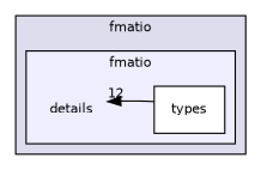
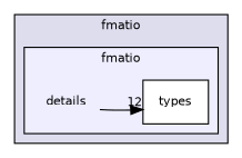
  digraph {
    compound=true
    rankdir=LR
    node [fontname=Helvetica fontsize=10]
    n1 [label=details shape=plaintext]
    n2 [fillcolor=white label=types shape=box style=filled]
    subgraph cluster_1 {
      bgcolor="#ddddee"
      fontname=Helvetica
      fontsize=10
      label=fmatio
      pencolor=black
      subgraph cluster_2 {
        bgcolor="#eeeeff"
        fontname=Helvetica
        fontsize=10
        pencolor=black
        n1
        n2
      }
    }
-   n2 -> n1 [headlabel=12 labeldistance=1.5 labelfontname=Helvetica labelfontsize=10]
+   n1 -> n2 [headlabel=12 labeldistance=1.5 labelfontname=Helvetica labelfontsize=10]
  }
